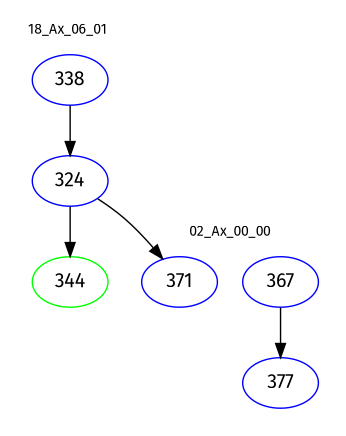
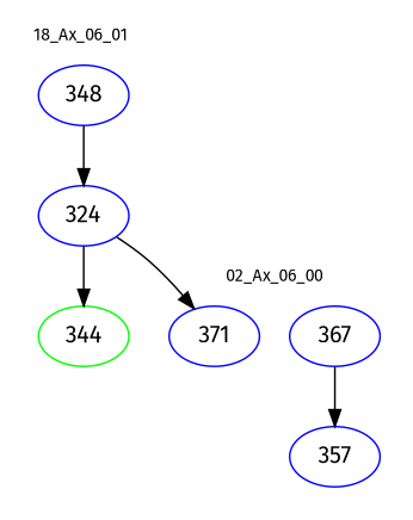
  digraph {
    fontname="Fira Sans"
    node [color=blue fontname="Fira Sans"]
    edge [color=black fontname="Fira Sans"]
    n1 [label=367]
-   n2 [label=377]
+   n2 [label=357]
    n3 [label=371]
-   n4 [label=338]
+   n4 [label=348]
    n5 [label=324]
    n6 [color=green label=344]
    subgraph cluster_1 {
      color=white
      fontsize=10
-     label="02_Ax_00_00"
+     label="02_Ax_06_00"
      n1
      n2
      n3
    }
    subgraph cluster_2 {
      color=white
      fontsize=10
      label="18_Ax_06_01"
      n4
      n5
      n6
    }
    n1 -> n2
    n4 -> n5
    n5 -> n3
    n5 -> n6
  }
